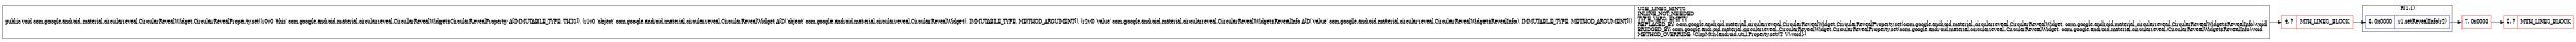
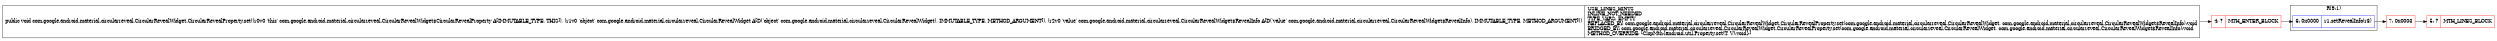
  digraph {
    rankdir=LR
    node [color=red shape=record]
-   n1 [color=blue label="{6\:\ 0x0000|r1.setRevealInfo(r2)\l}"]
+   n1 [color=blue label="{6\:\ 0x0000|r1.setRevealInfo(r8)\l}"]
    n2 [label="{7\:\ 0x0003}"]
    n3 [label="{5\:\ ?|MTH_LINES_BLOCK\l}"]
-   n4 [label="{4\:\ ?|MTH_LINES_BLOCK\l}"]
+   n4 [label="{4\:\ ?|MTH_ENTER_BLOCK\l}"]
    n5 [label="{public void com.google.android.material.circularreveal.CircularRevealWidget.CircularRevealProperty.set((r0v0 'this' com.google.android.material.circularreveal.CircularRevealWidget$CircularRevealProperty A[IMMUTABLE_TYPE, THIS]), (r1v0 'object' com.google.android.material.circularreveal.CircularRevealWidget A[D('object' com.google.android.material.circularreveal.CircularRevealWidget), IMMUTABLE_TYPE, METHOD_ARGUMENT]), (r2v0 'value' com.google.android.material.circularreveal.CircularRevealWidget$RevealInfo A[D('value' com.google.android.material.circularreveal.CircularRevealWidget$RevealInfo), IMMUTABLE_TYPE, METHOD_ARGUMENT]))  | USE_LINES_HINTS\lINLINE_NOT_NEEDED\lTYPE_VARS: EMPTY\lREPLACED_BY: com.google.android.material.circularreveal.CircularRevealWidget.CircularRevealProperty.set(com.google.android.material.circularreveal.CircularRevealWidget, com.google.android.material.circularreveal.CircularRevealWidget$RevealInfo):void\lBRIDGED_BY: com.google.android.material.circularreveal.CircularRevealWidget.CircularRevealProperty.set(com.google.android.material.circularreveal.CircularRevealWidget, com.google.android.material.circularreveal.CircularRevealWidget$RevealInfo):void\lMETHOD_OVERRIDE: [ClspMth\{android.util.Property.set(T, V):void\}]\l}" color=""]
    subgraph cluster_1 {
-     label="R(1:1)"
+     label="R(9:1)"
      n1
    }
    n1 -> n2
    n2 -> n3
    n4 -> n1
    n5 -> n4
  }
